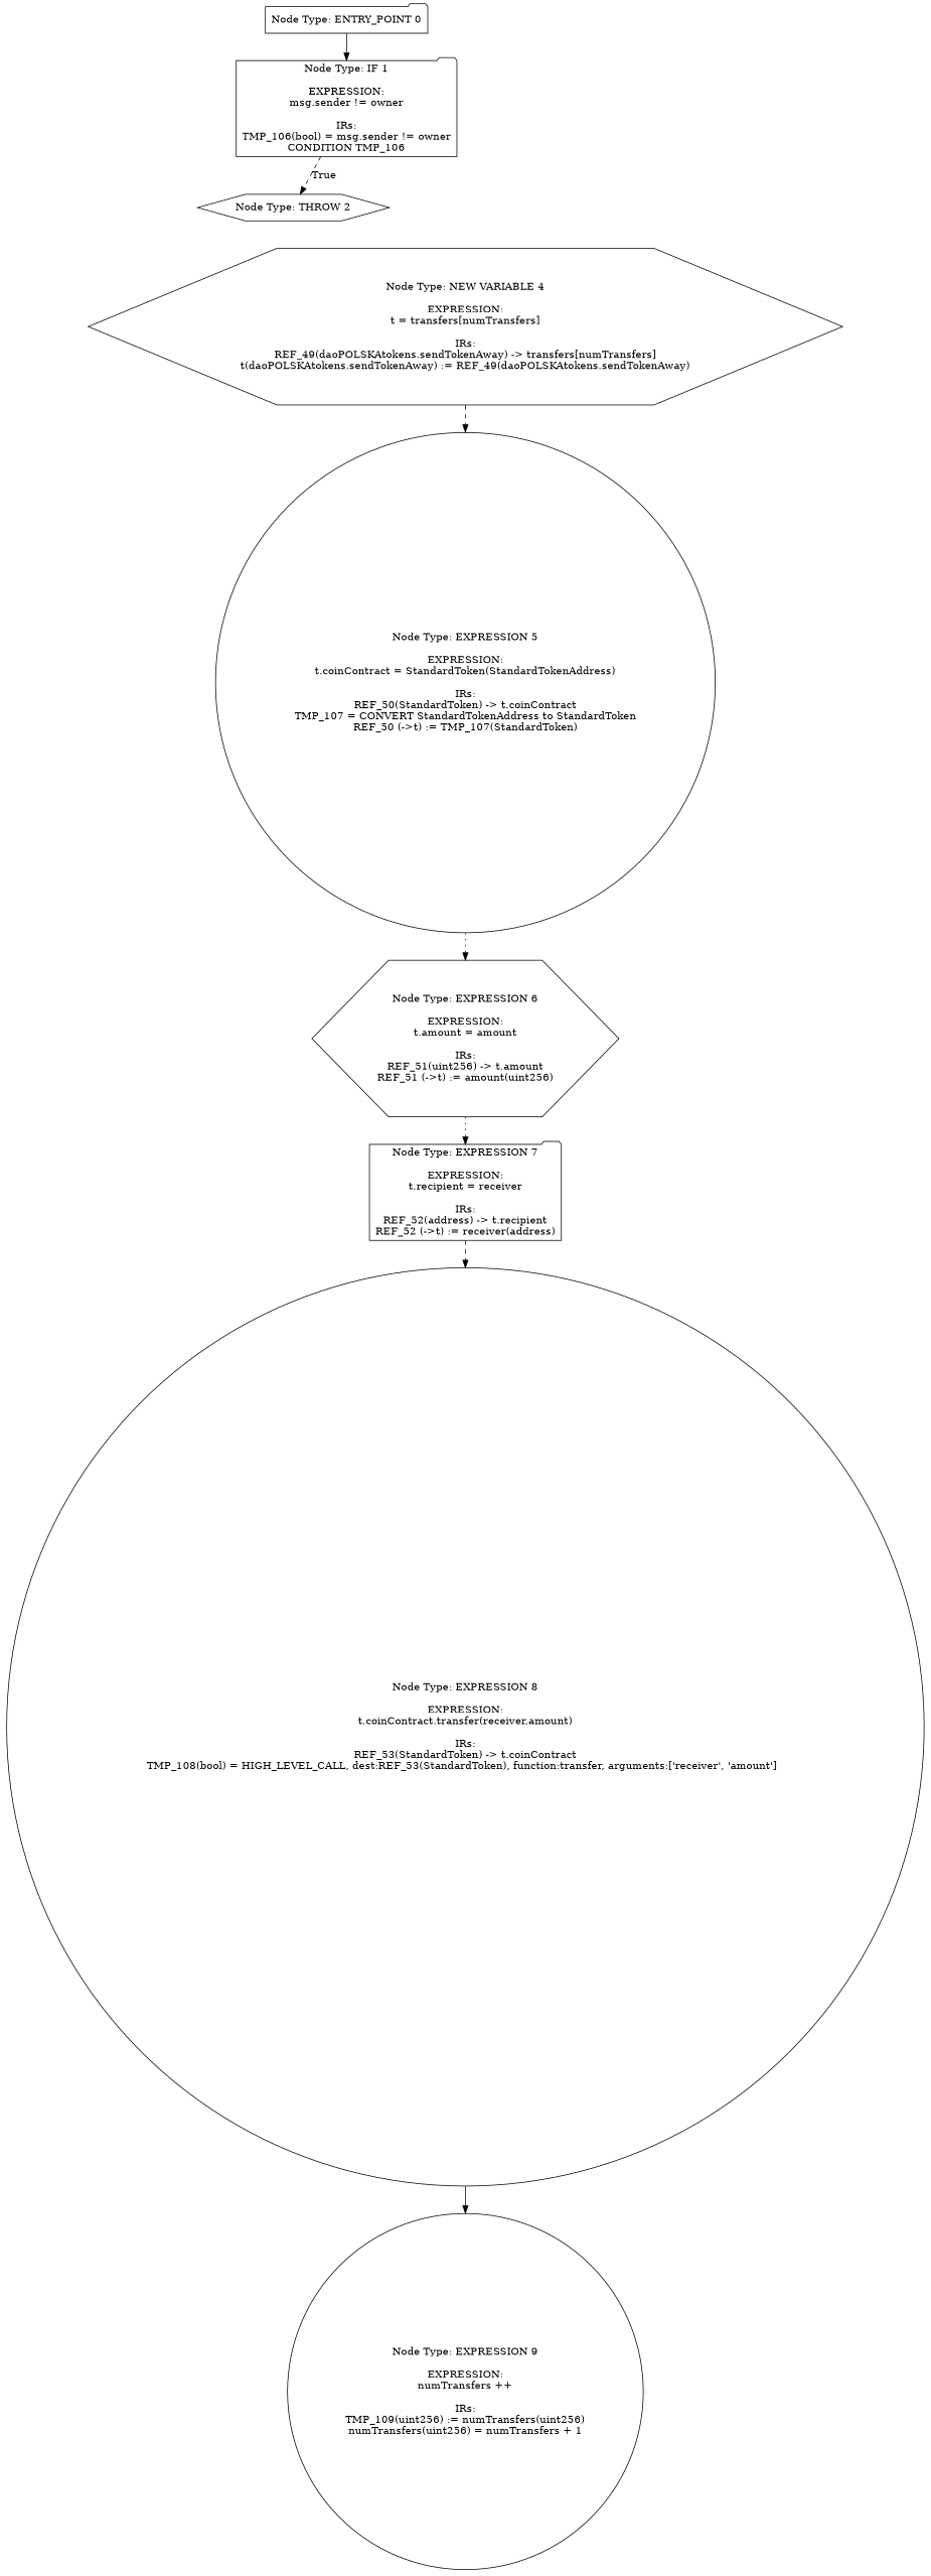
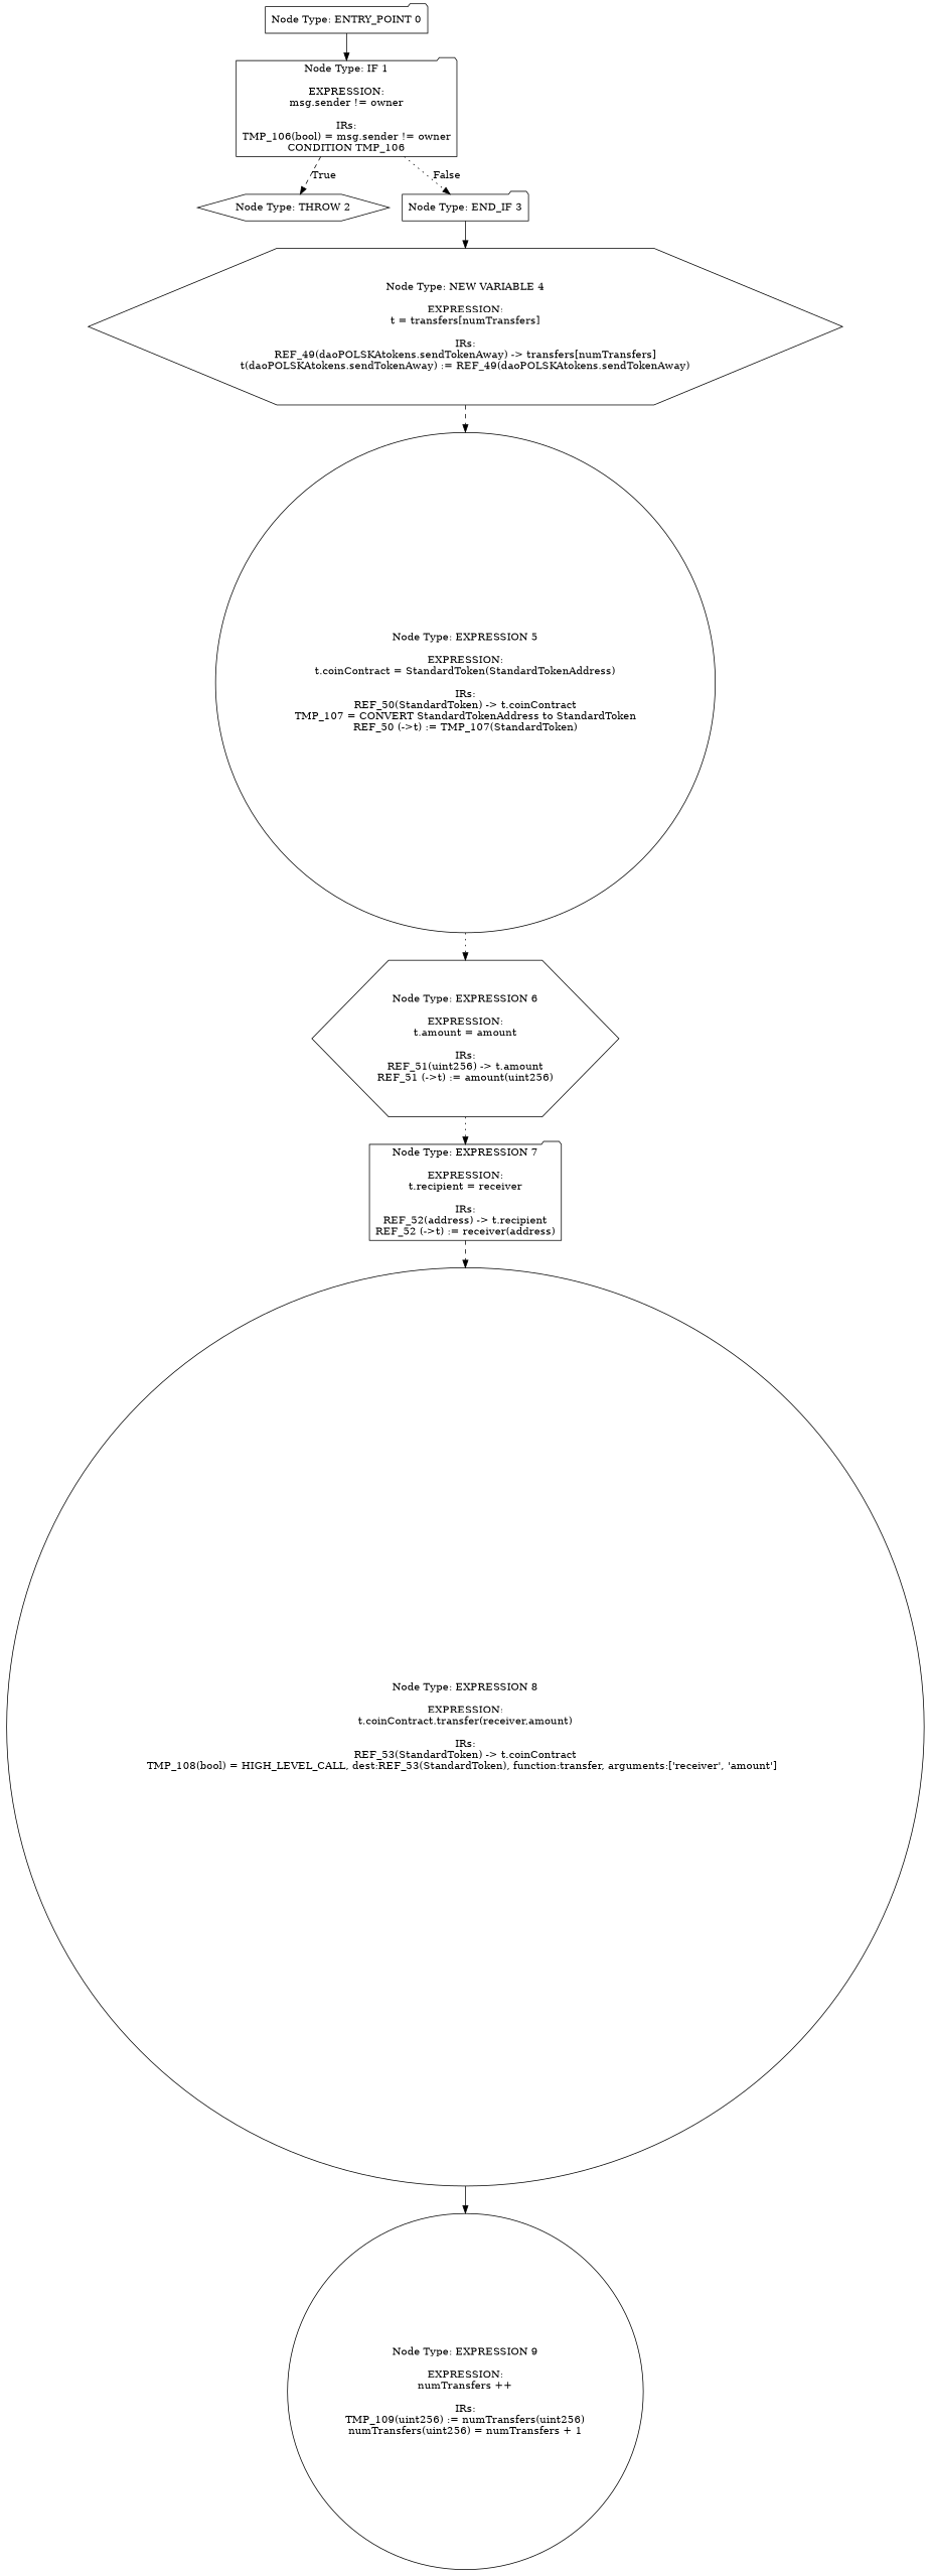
  digraph {
    node [shape=folder]
    edge [style=solid]
    n1 [label="Node Type: ENTRY_POINT 0\n"]
    n2 [label="Node Type: IF 1\n\nEXPRESSION:\nmsg.sender != owner\n\nIRs:\nTMP_106(bool) = msg.sender != owner\nCONDITION TMP_106"]
    n3 [label="Node Type: THROW 2\n" shape=hexagon]
+   n4 [label="Node Type: END_IF 3\n"]
    n5 [label="Node Type: NEW VARIABLE 4\n\nEXPRESSION:\nt = transfers[numTransfers]\n\nIRs:\nREF_49(daoPOLSKAtokens.sendTokenAway) -> transfers[numTransfers]\nt(daoPOLSKAtokens.sendTokenAway) := REF_49(daoPOLSKAtokens.sendTokenAway)" shape=hexagon]
    n6 [label="Node Type: EXPRESSION 5\n\nEXPRESSION:\nt.coinContract = StandardToken(StandardTokenAddress)\n\nIRs:\nREF_50(StandardToken) -> t.coinContract\nTMP_107 = CONVERT StandardTokenAddress to StandardToken\nREF_50 (->t) := TMP_107(StandardToken)" shape=circle]
    n7 [label="Node Type: EXPRESSION 6\n\nEXPRESSION:\nt.amount = amount\n\nIRs:\nREF_51(uint256) -> t.amount\nREF_51 (->t) := amount(uint256)" shape=hexagon]
    n8 [label="Node Type: EXPRESSION 7\n\nEXPRESSION:\nt.recipient = receiver\n\nIRs:\nREF_52(address) -> t.recipient\nREF_52 (->t) := receiver(address)"]
    n9 [label="Node Type: EXPRESSION 8\n\nEXPRESSION:\nt.coinContract.transfer(receiver,amount)\n\nIRs:\nREF_53(StandardToken) -> t.coinContract\nTMP_108(bool) = HIGH_LEVEL_CALL, dest:REF_53(StandardToken), function:transfer, arguments:['receiver', 'amount']  " shape=circle]
    n10 [label="Node Type: EXPRESSION 9\n\nEXPRESSION:\nnumTransfers ++\n\nIRs:\nTMP_109(uint256) := numTransfers(uint256)\nnumTransfers(uint256) = numTransfers + 1" shape=circle]
    n1 -> n2
    n2 -> n3 [label=True style=dashed]
+   n2 -> n4 [label=False style=dotted]
+   n4 -> n5
    n5 -> n6 [style=dashed]
    n6 -> n7 [style=dotted]
    n7 -> n8 [style=dotted]
    n8 -> n9 [style=dashed]
    n9 -> n10
  }
